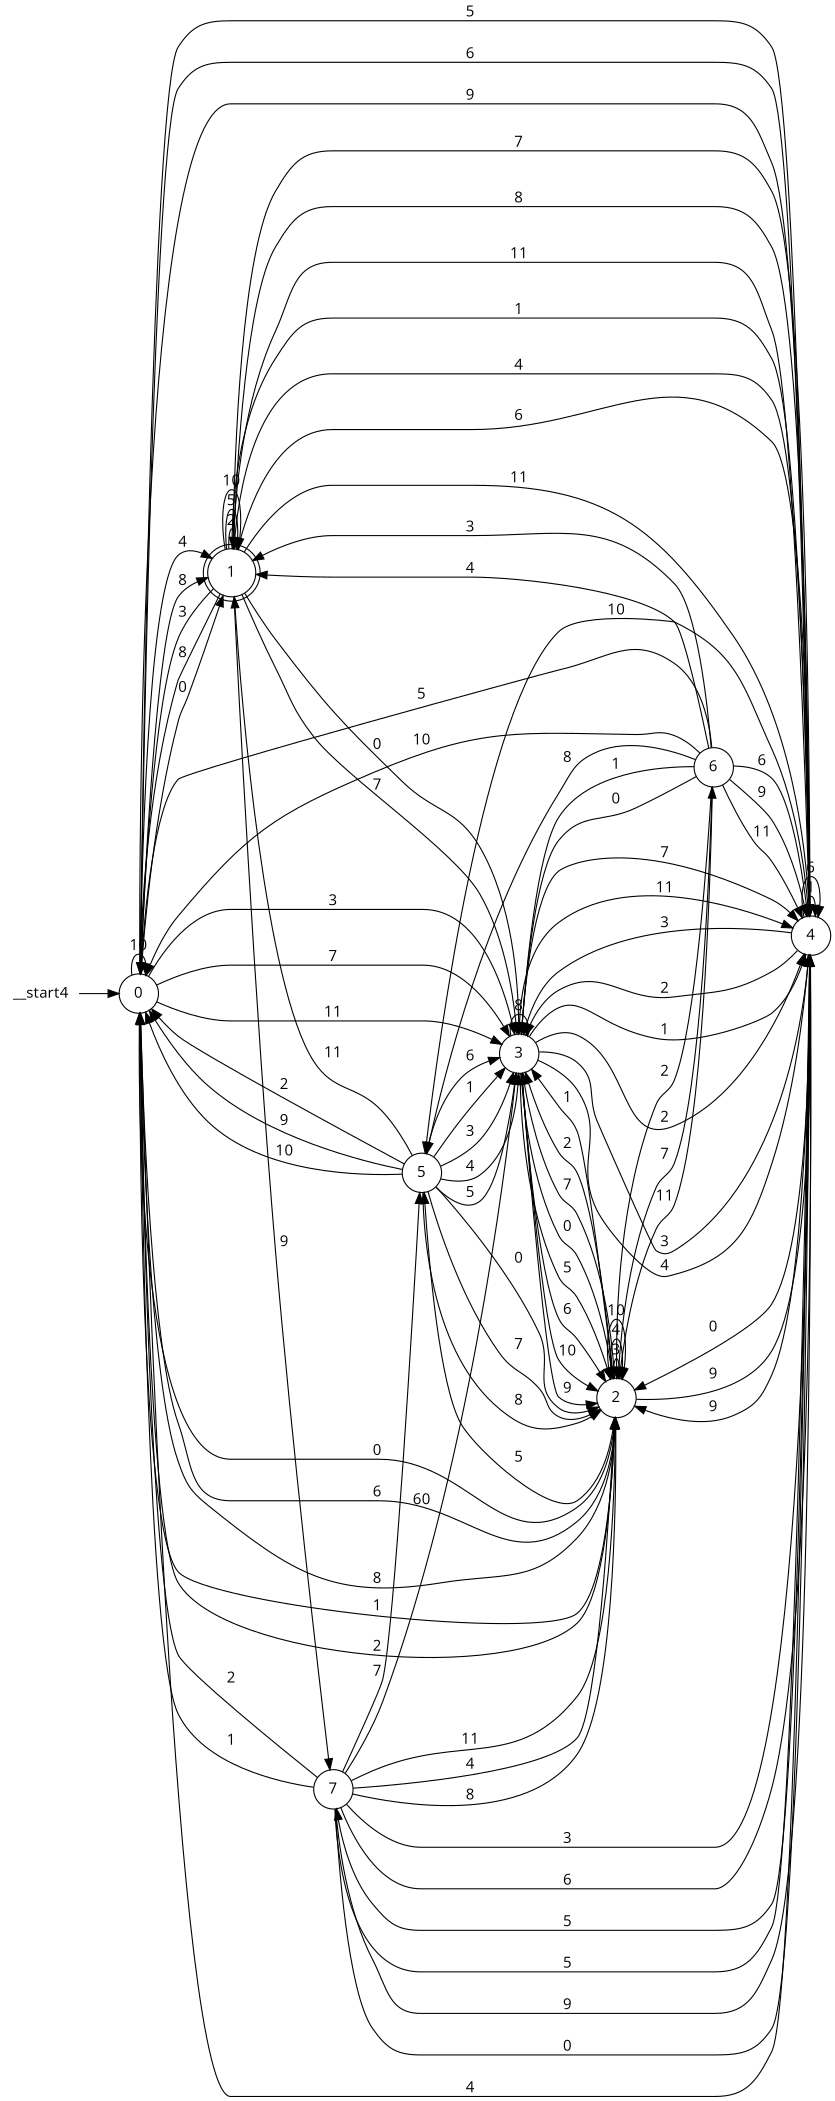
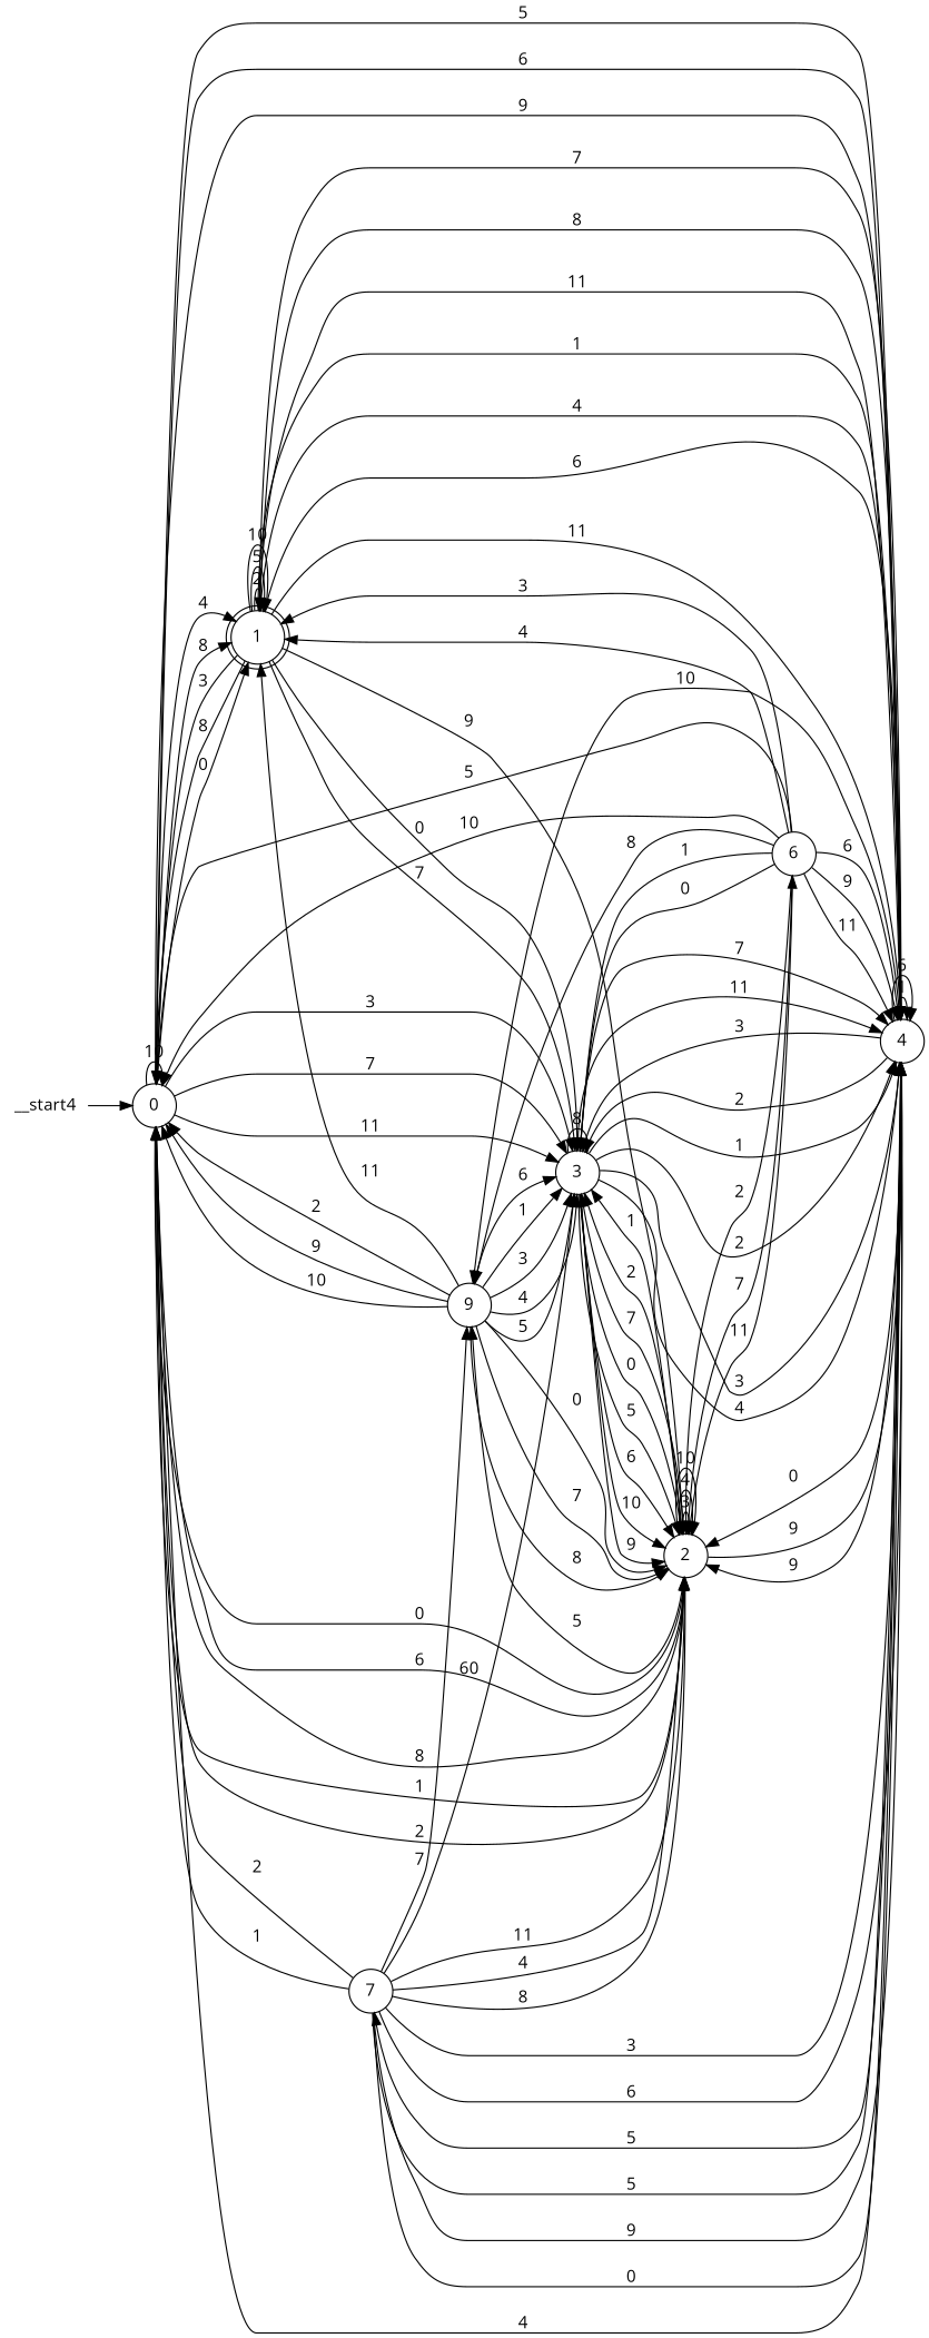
  digraph {
    fontname="Open Sans"
    rankdir=LR
    node [fontname="Open Sans" shape=circle]
    edge [fontname="Open Sans"]
    n1 [label=0]
    n2 [label=1 shape=doublecircle]
    n3 [label=2]
    n4 [label=3]
    n5 [label=4]
-   n6 [label=5]
+   n6 [label=9]
    n7 [label=6]
    n8 [label=7]
    n9 [height=0 label=__start4 shape=none width=0]
    n1 -> n1 [label=10]
    n1 -> n2 [label=0]
    n1 -> n2 [label=4]
    n1 -> n2 [label=8]
    n1 -> n3 [label=1]
    n1 -> n3 [label=2]
    n1 -> n4 [label=3]
    n1 -> n4 [label=7]
    n1 -> n4 [label=11]
    n1 -> n5 [label=5]
    n1 -> n5 [label=6]
    n1 -> n5 [label=9]
    n2 -> n1 [label=3]
    n2 -> n1 [label=8]
    n2 -> n2 [label=2]
    n2 -> n2 [label=5]
    n2 -> n2 [label=10]
-   n2 -> n8 [label=9]
+   n2 -> n3 [label=9]
    n2 -> n4 [label=0]
    n2 -> n4 [label=7]
    n2 -> n5 [label=1]
    n2 -> n5 [label=4]
    n2 -> n5 [label=6]
    n2 -> n5 [label=11]
    n3 -> n1 [label=0]
    n3 -> n1 [label=6]
    n3 -> n1 [label=8]
    n3 -> n3 [label=3]
    n3 -> n3 [label=4]
    n3 -> n3 [label=10]
    n3 -> n4 [label=1]
    n3 -> n4 [label=2]
    n3 -> n4 [label=7]
    n3 -> n5 [label=9]
    n3 -> n6 [label=5]
    n3 -> n7 [label=11]
    n4 -> n3 [label=0]
    n4 -> n3 [label=5]
    n4 -> n3 [label=6]
    n4 -> n3 [label=9]
    n4 -> n3 [label=10]
    n4 -> n4 [label=8]
    n4 -> n5 [label=1]
    n4 -> n5 [label=2]
    n4 -> n5 [label=3]
    n4 -> n5 [label=4]
    n4 -> n5 [label=7]
    n4 -> n5 [label=11]
    n5 -> n1 [label=4]
    n5 -> n2 [label=7]
    n5 -> n2 [label=8]
    n5 -> n2 [label=11]
    n5 -> n3 [label=0]
    n5 -> n3 [label=9]
    n5 -> n4 [label=2]
    n5 -> n4 [label=3]
    n5 -> n5 [label=1]
    n5 -> n5 [label=6]
    n5 -> n6 [label=10]
    n5 -> n8 [label=5]
    n6 -> n1 [label=2]
    n6 -> n1 [label=9]
    n6 -> n1 [label=10]
    n6 -> n2 [label=11]
    n6 -> n3 [label=0]
    n6 -> n3 [label=7]
    n6 -> n3 [label=8]
    n6 -> n4 [label=1]
    n6 -> n4 [label=3]
    n6 -> n4 [label=4]
    n6 -> n4 [label=5]
    n6 -> n4 [label=6]
    n7 -> n1 [label=5]
    n7 -> n1 [label=10]
    n7 -> n2 [label=3]
    n7 -> n2 [label=4]
    n7 -> n3 [label=2]
    n7 -> n3 [label=7]
    n7 -> n4 [label=0]
    n7 -> n4 [label=1]
    n7 -> n5 [label=6]
    n7 -> n5 [label=9]
    n7 -> n5 [label=11]
    n7 -> n6 [label=8]
    n8 -> n1 [label=1]
    n8 -> n1 [label=2]
    n8 -> n3 [label=4]
    n8 -> n3 [label=8]
    n8 -> n3 [label=11]
    n8 -> n4 [label=60]
    n8 -> n5 [label=0]
    n8 -> n5 [label=3]
    n8 -> n5 [label=5]
    n8 -> n5 [label=6]
    n8 -> n5 [label=9]
    n8 -> n6 [label=7]
    n9 -> n1
  }
